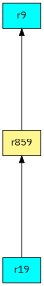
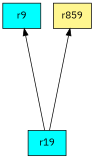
  digraph {
    fontname="IBM Plex Sans"
    rankdir=BT
    ranksep=2.0
    node [fillcolor=cyan fontname="IBM Plex Sans" shape=record style=filled]
    edge [fontname="IBM Plex Sans"]
    n1 [label="{r9}"]
    n2 [label="{r19}"]
    n3 [fillcolor=khaki1 label="{r859}"]
    n2 -> n3
-   n3 -> n1
+   n2 -> n1
  }
